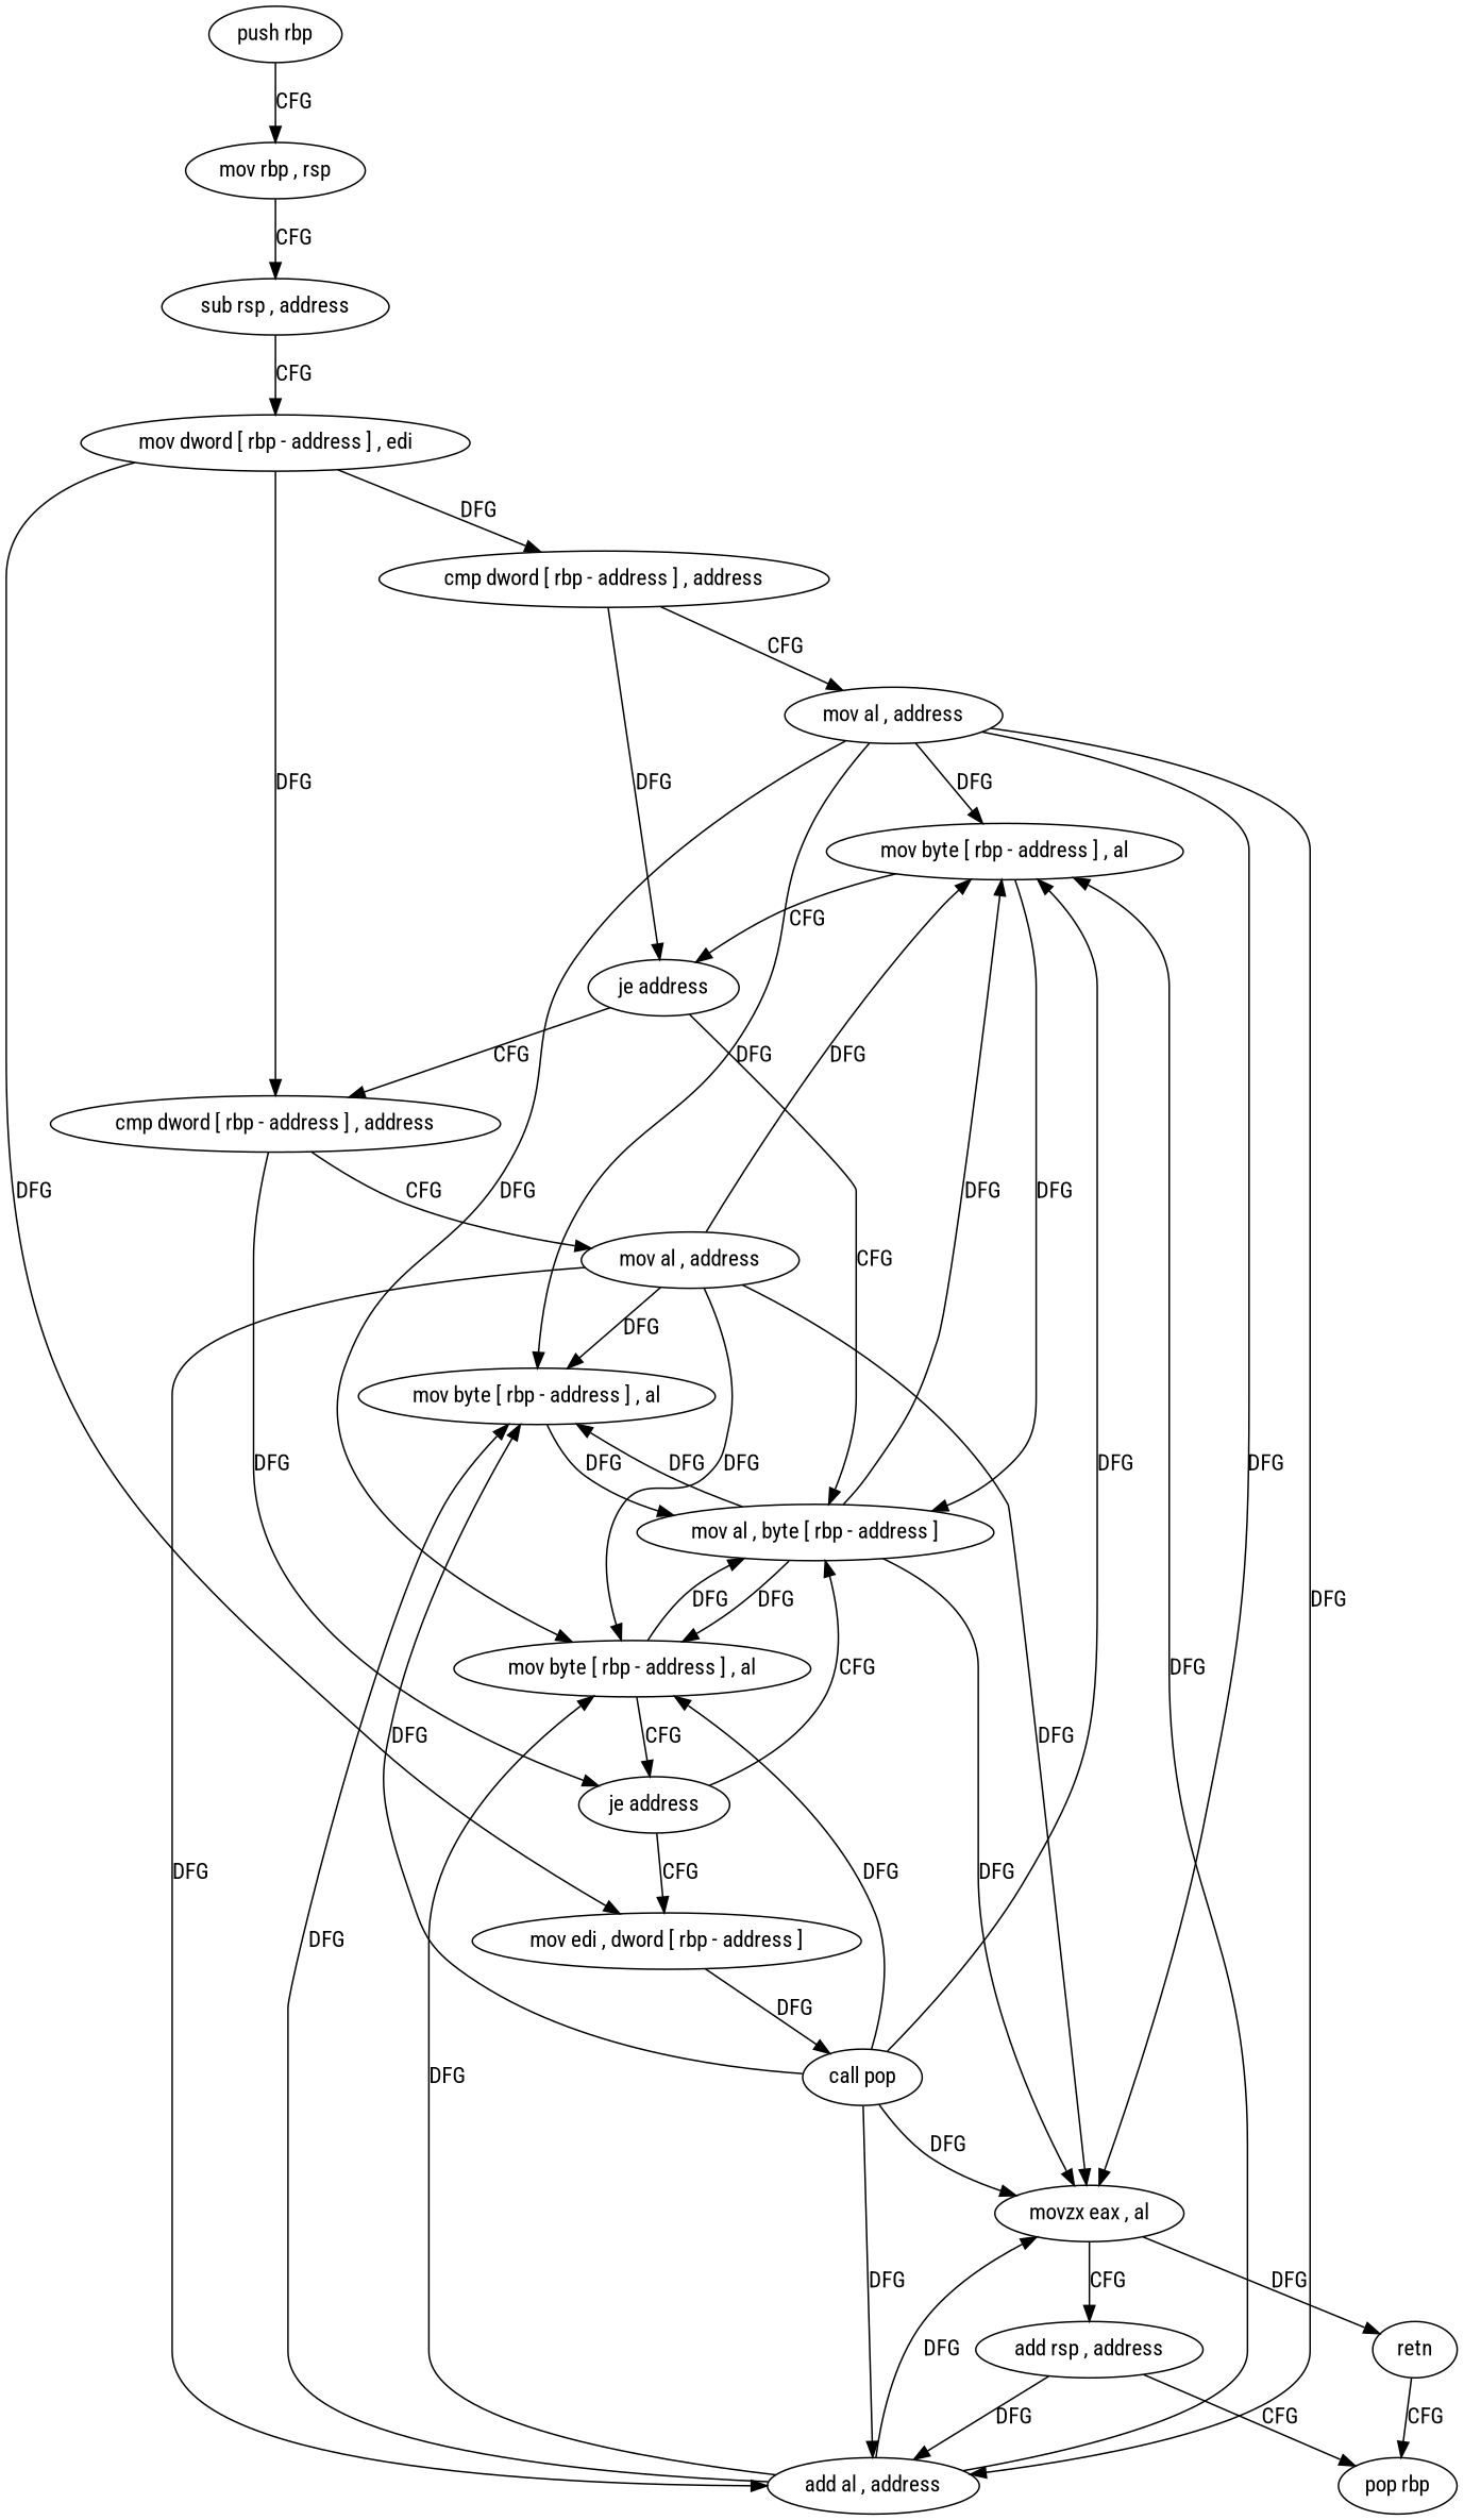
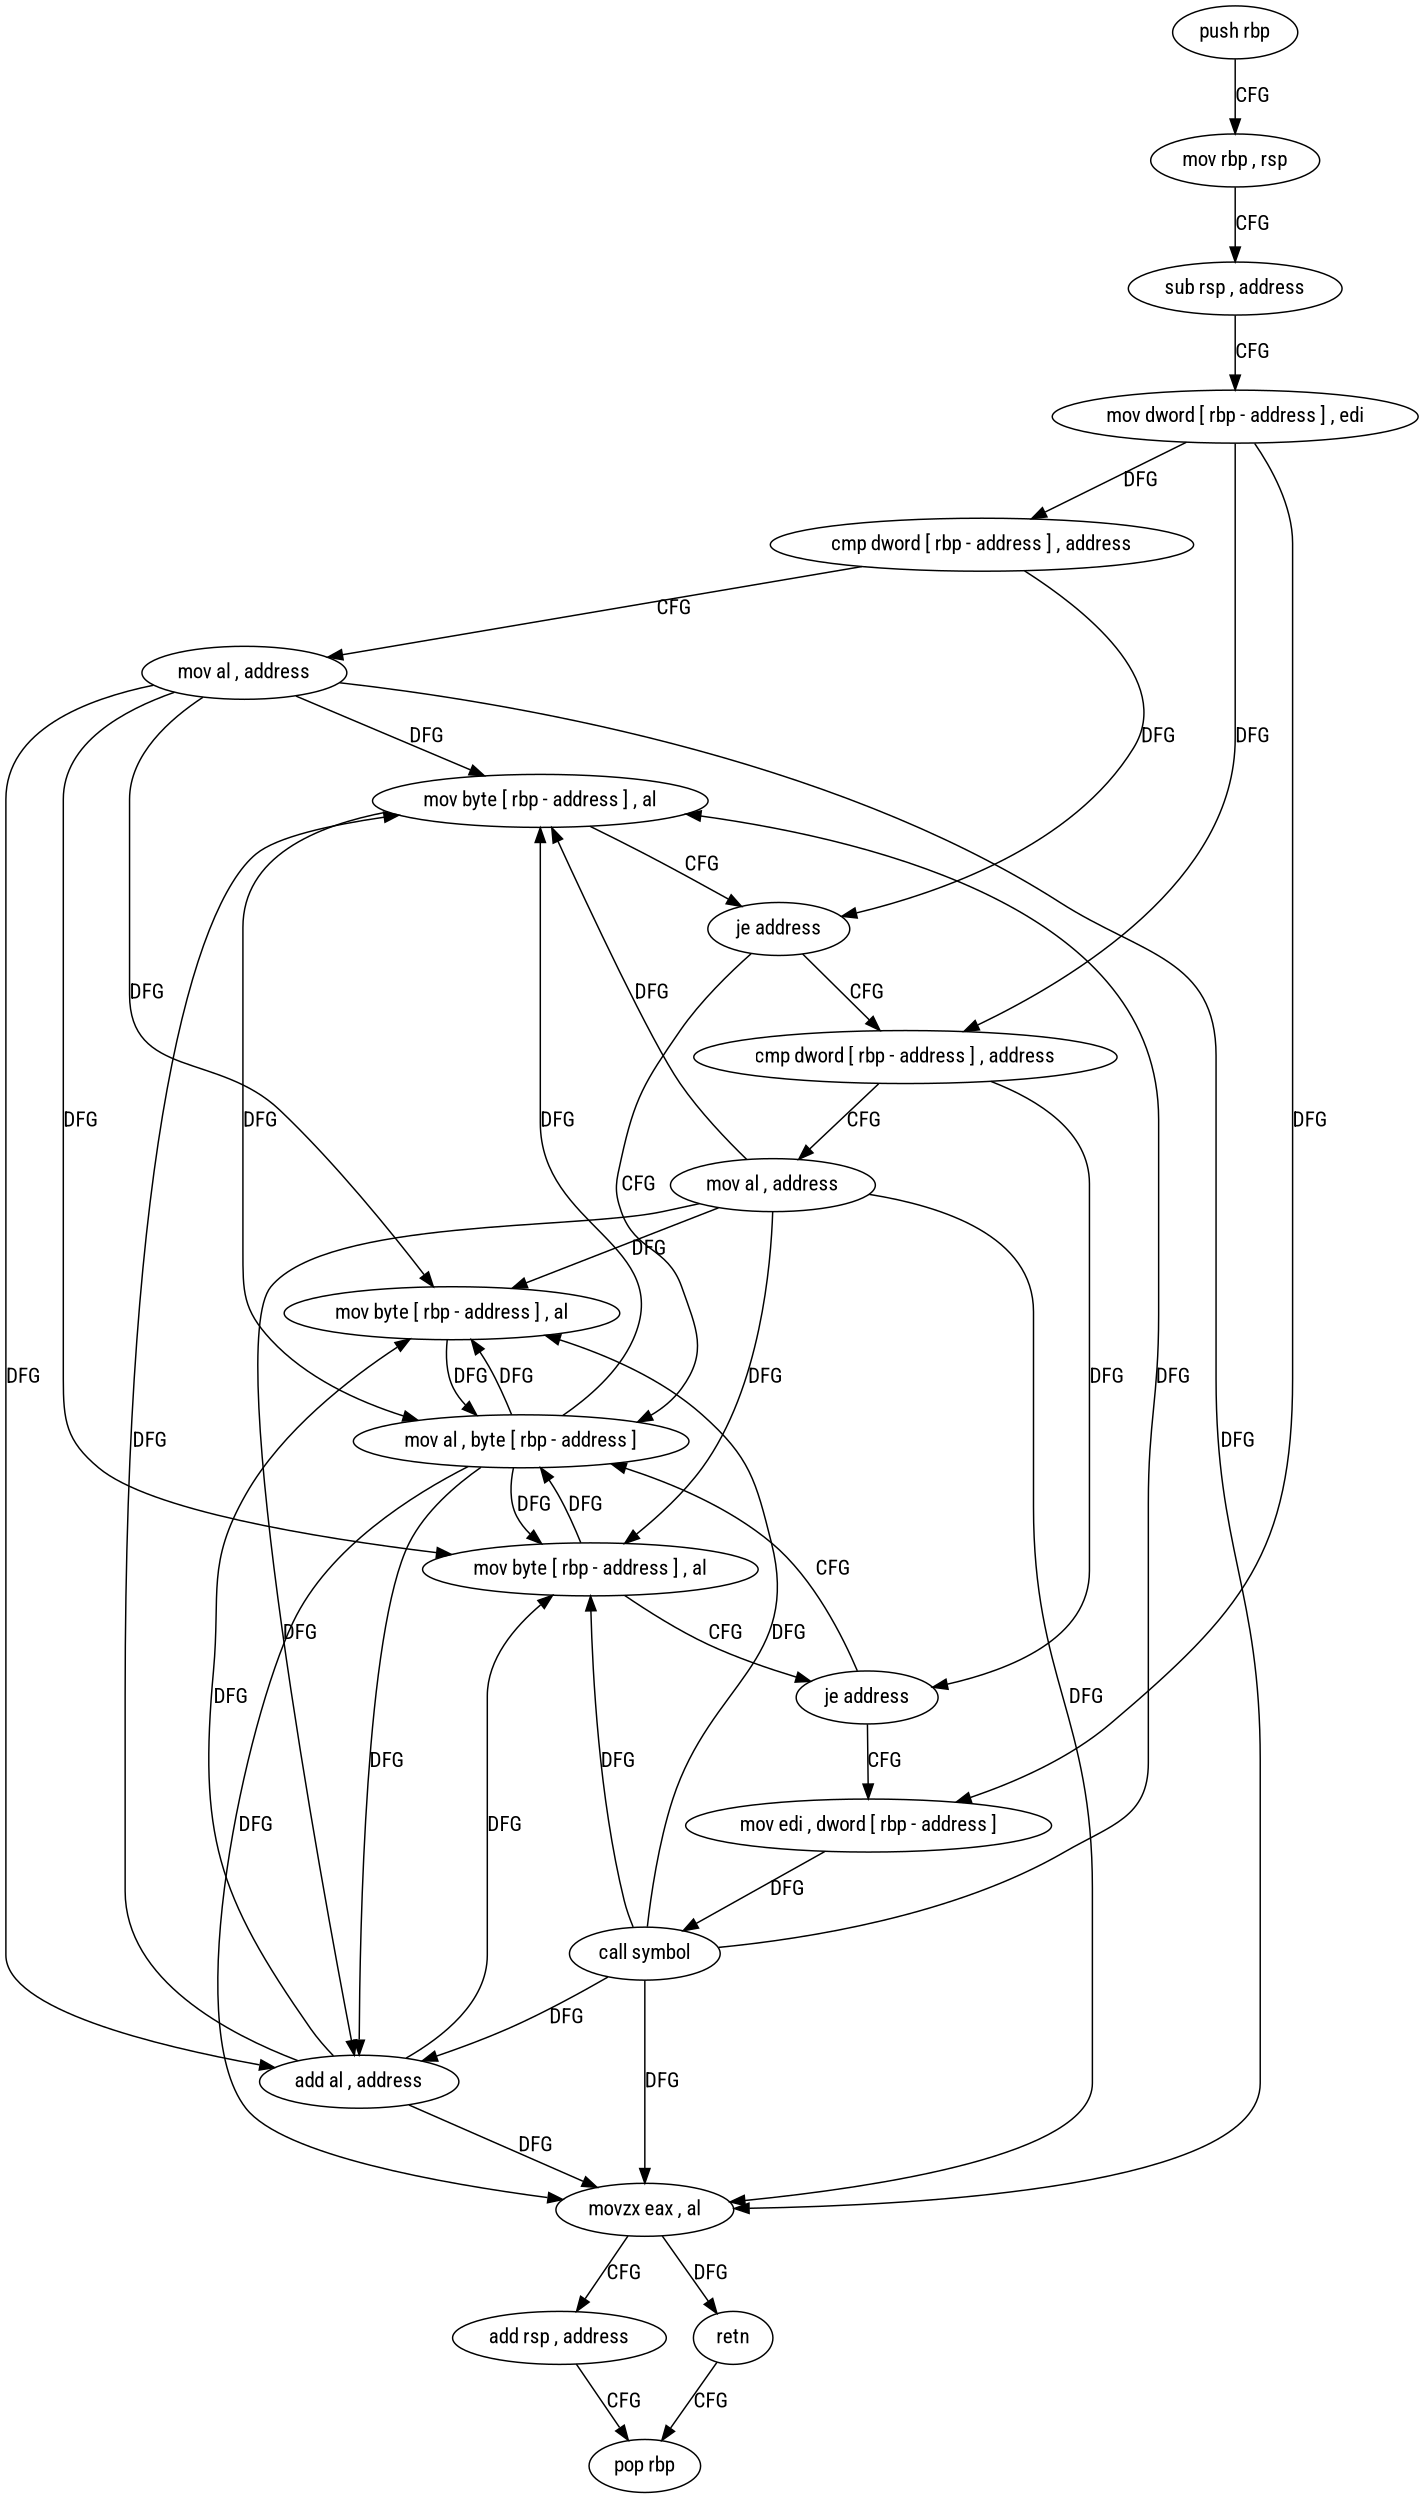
  digraph {
    fontname="Roboto Condensed"
    node [fontname="Roboto Condensed"]
    edge [fontname="Roboto Condensed"]
    n1 [label="push rbp"]
    n2 [label="mov rbp , rsp"]
    n3 [label="sub rsp , address"]
    n4 [label="mov dword [ rbp - address ] , edi"]
    n5 [label="cmp dword [ rbp - address ] , address"]
    n6 [label="cmp dword [ rbp - address ] , address"]
    n7 [label="mov edi , dword [ rbp - address ]"]
    n8 [label="mov al , address"]
    n9 [label="je address"]
    n10 [label="mov al , address"]
    n11 [label="je address"]
-   n12 [label="call pop"]
+   n12 [label="call symbol"]
    n13 [label="mov byte [ rbp - address ] , al"]
    n14 [label="add al , address"]
    n15 [label="movzx eax , al"]
    n16 [label="mov byte [ rbp - address ] , al"]
    n17 [label="mov byte [ rbp - address ] , al"]
    n18 [label="mov al , byte [ rbp - address ]"]
    n19 [label="add rsp , address"]
    n20 [label=retn]
    n21 [label="pop rbp"]
    n1 -> n2 [label=CFG]
    n2 -> n3 [label=CFG]
    n3 -> n4 [label=CFG]
    n4 -> n5 [label=DFG]
    n4 -> n6 [label=DFG]
    n4 -> n7 [label=DFG]
    n5 -> n8 [label=CFG]
    n5 -> n9 [label=DFG]
    n6 -> n10 [label=CFG]
    n6 -> n11 [label=DFG]
    n7 -> n12 [label=DFG]
    n8 -> n13 [label=DFG]
    n8 -> n14 [label=DFG]
    n8 -> n15 [label=DFG]
    n8 -> n16 [label=DFG]
    n8 -> n17 [label=DFG]
    n9 -> n6 [label=CFG]
    n9 -> n18 [label=CFG]
    n10 -> n13 [label=DFG]
    n10 -> n14 [label=DFG]
    n10 -> n15 [label=DFG]
    n10 -> n16 [label=DFG]
    n10 -> n17 [label=DFG]
    n11 -> n7 [label=CFG]
    n11 -> n18 [label=CFG]
    n12 -> n13 [label=DFG]
    n12 -> n14 [label=DFG]
    n12 -> n15 [label=DFG]
    n12 -> n16 [label=DFG]
    n12 -> n17 [label=DFG]
    n13 -> n9 [label=CFG]
    n13 -> n18 [label=DFG]
    n14 -> n13 [label=DFG]
    n14 -> n15 [label=DFG]
    n14 -> n16 [label=DFG]
    n14 -> n17 [label=DFG]
    n15 -> n19 [label=CFG]
    n15 -> n20 [label=DFG]
    n16 -> n11 [label=CFG]
    n16 -> n18 [label=DFG]
    n17 -> n18 [label=DFG]
    n18 -> n13 [label=DFG]
-   n19 -> n14 [label=DFG]
+   n18 -> n14 [label=DFG]
    n18 -> n15 [label=DFG]
    n18 -> n16 [label=DFG]
    n18 -> n17 [label=DFG]
    n19 -> n21 [label=CFG]
    n20 -> n21 [label=CFG]
  }
